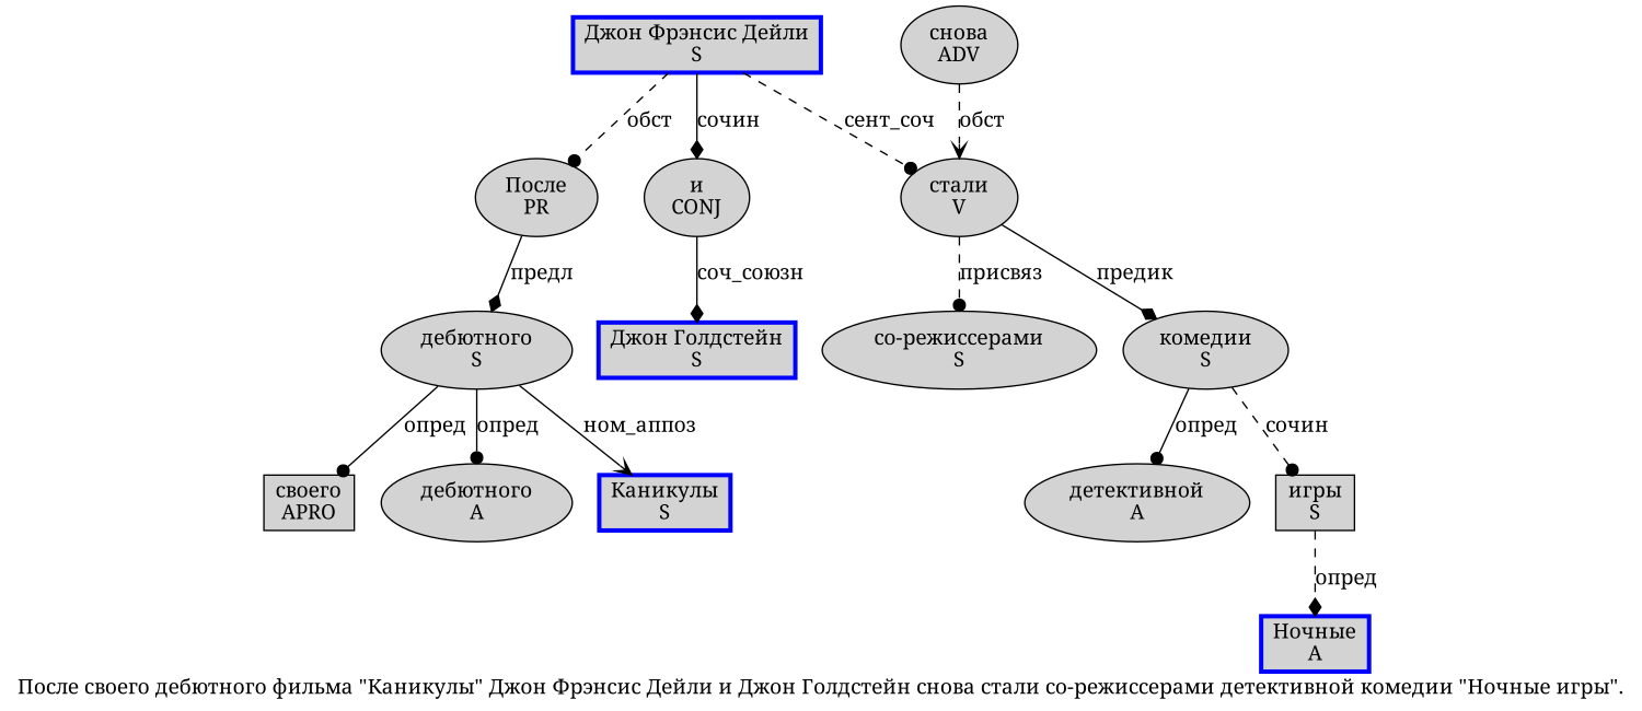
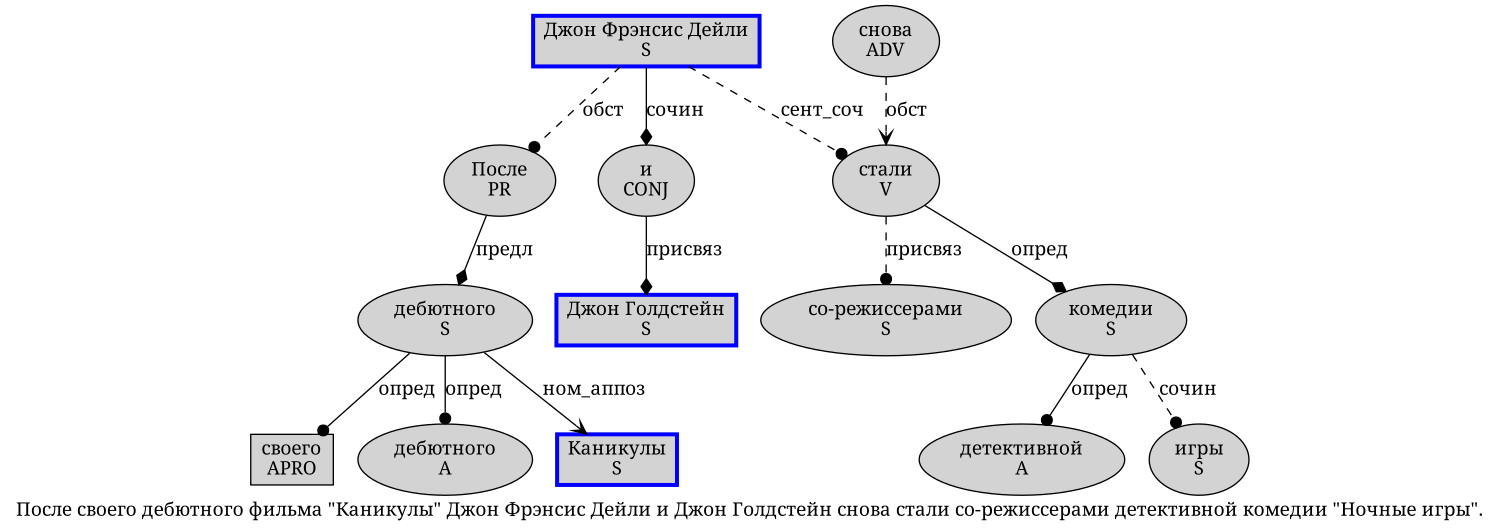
  digraph {
    fontname="Noto Serif"
    label="После своего дебютного фильма \"Каникулы\" Джон Фрэнсис Дейли и Джон Голдстейн снова стали со-режиссерами детективной комедии \"Ночные игры\"."
    node [fillcolor=lightgray fontname="Noto Serif" penwidth=1 shape=ellipse style=filled]
    edge [arrowhead=dot fontname="Noto Serif" style=solid]
    n1 [label="После\nPR"]
    n2 [label="дебютного\nS"]
    n3 [label="своего\nAPRO" shape=box]
    n4 [label="дебютного\nA"]
    n5 [color=blue label="Каникулы\nS" penwidth=3 shape=box]
    n6 [color=blue label="Джон Фрэнсис Дейли\nS" penwidth=3 shape=box]
    n7 [label="и\nCONJ"]
    n8 [label="стали\nV"]
    n9 [color=blue label="Джон Голдстейн\nS" penwidth=3 shape=box]
    n10 [label="со-режиссерами\nS"]
    n11 [label="комедии\nS"]
    n12 [label="снова\nADV"]
    n13 [label="детективной\nA"]
-   n14 [label="игры\nS" shape=box]
-   n15 [color=blue label="Ночные\nA" penwidth=3 shape=box]
+   n14 [label="игры\nS"]
    n1 -> n2 [arrowhead=diamond label="предл"]
    n2 -> n3 [label="опред"]
    n2 -> n4 [label="опред"]
    n2 -> n5 [arrowhead=vee label="ном_аппоз"]
    n6 -> n1 [label="обст" style=dashed]
    n6 -> n7 [arrowhead=diamond label="сочин"]
    n6 -> n8 [label="сент_соч" style=dashed]
-   n7 -> n9 [arrowhead=diamond label="соч_союзн"]
+   n7 -> n9 [arrowhead=diamond label="присвяз"]
    n8 -> n10 [label="присвяз" style=dashed]
-   n8 -> n11 [arrowhead=diamond label="предик"]
+   n8 -> n11 [arrowhead=diamond label="опред"]
    n11 -> n13 [label="опред"]
    n11 -> n14 [label="сочин" style=dashed]
    n12 -> n8 [arrowhead=vee label="обст" style=dashed]
-   n14 -> n15 [arrowhead=diamond label="опред" style=dashed]
  }
